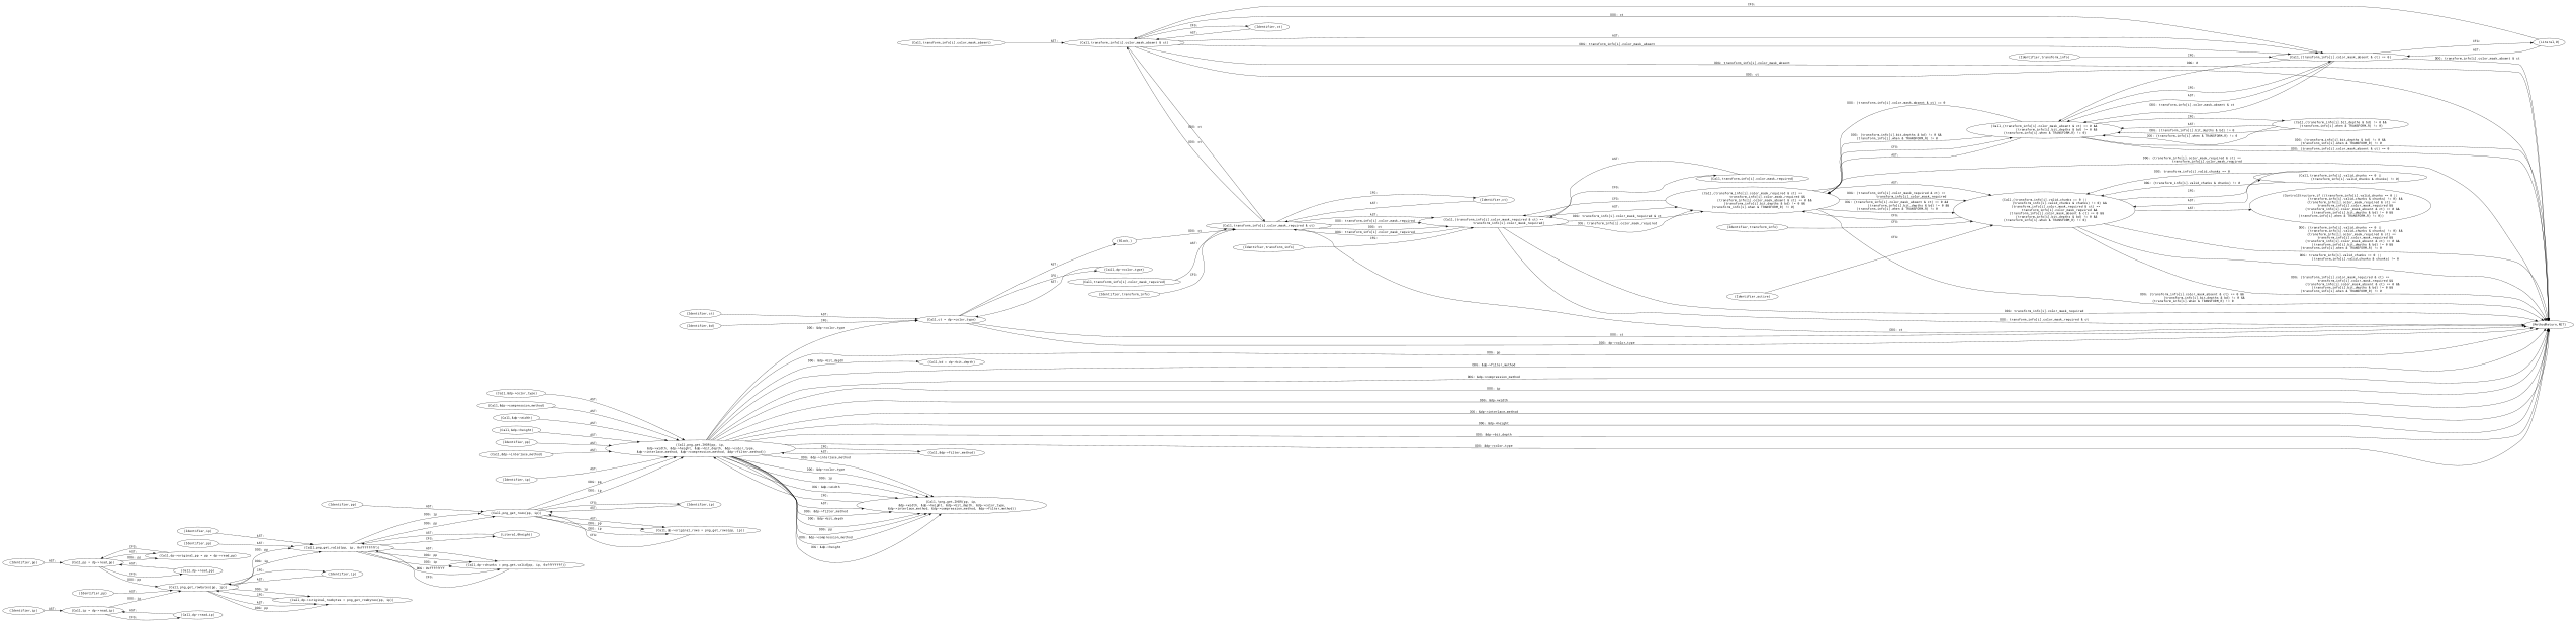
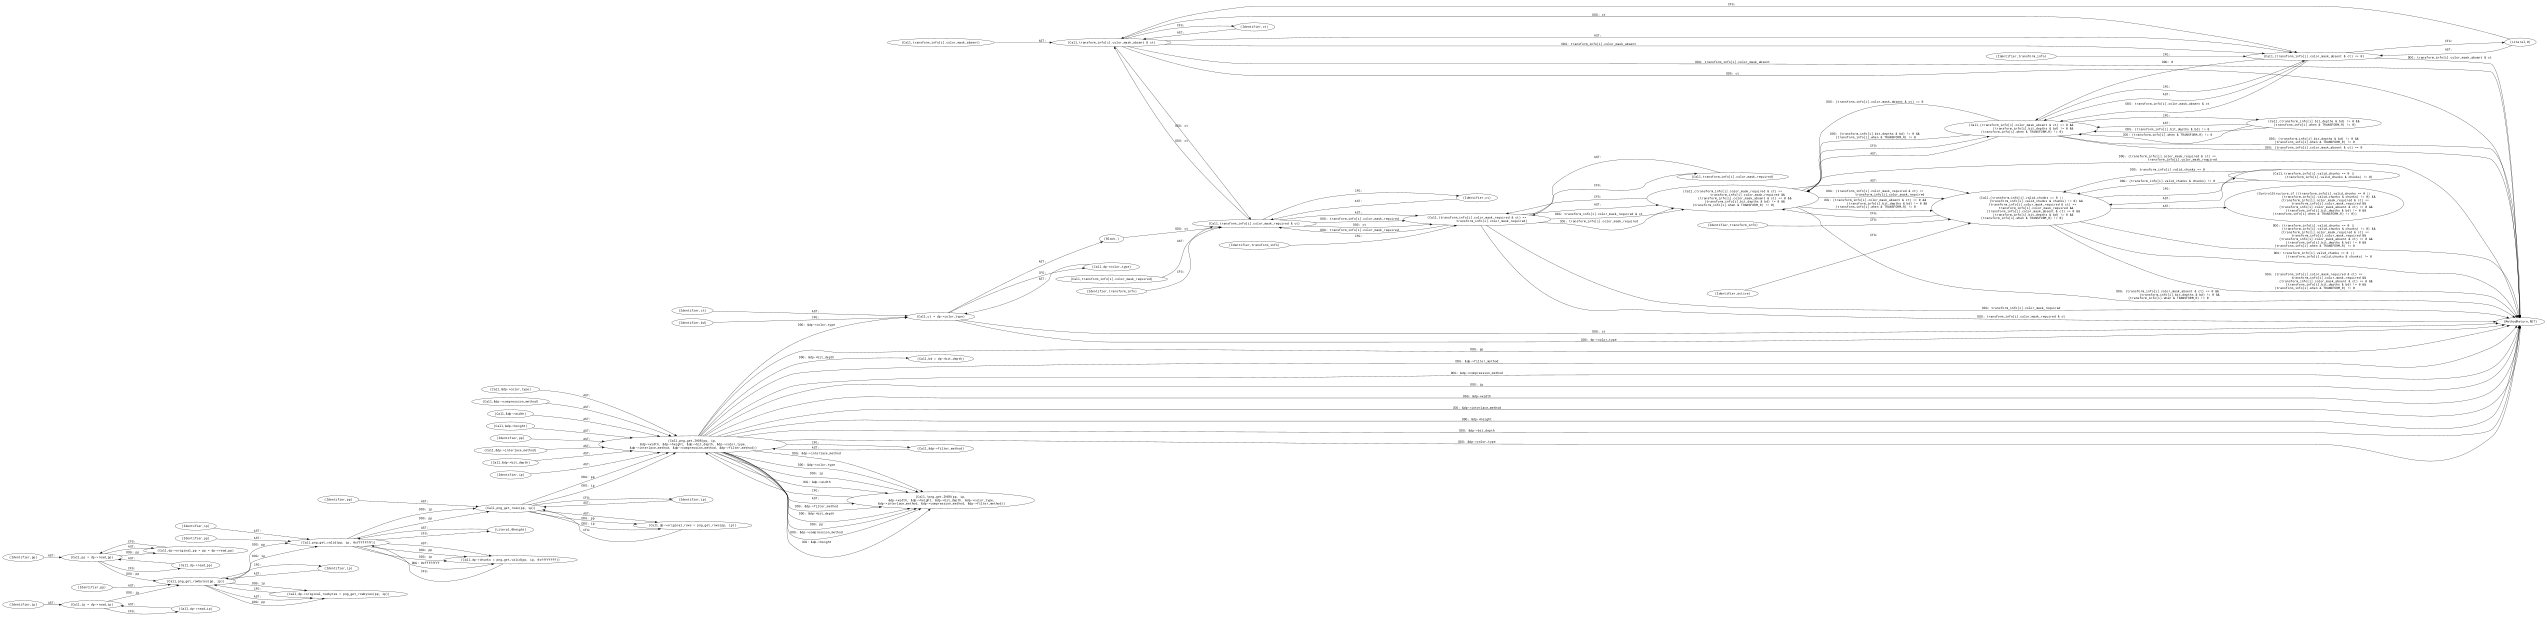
  digraph {
    fontname="Roboto Mono"
    rankdir=LR
    node [fontname="Roboto Mono"]
    edge [fontname="Roboto Mono"]
    n1 [label="(Call,transform_info[i].color_mask_absent & ct)"]
    n2 [label="(Call,transform_info[i].color_mask_required & ct)"]
    n3 [label="(Call,(transform_info[i].color_mask_absent & ct) == 0)"]
    n4 [label="(MethodReturn,RET)"]
    n5 [label="(Identifier,ct)"]
    n6 [label="(Call,(transform_info[i].color_mask_required & ct) ==\n                transform_info[i].color_mask_required)"]
    n7 [label="(Identifier,ct)"]
    n8 [label="(Call,(transform_info[i].color_mask_absent & ct) == 0 &&\n             (transform_info[i].bit_depths & bd) != 0 &&\n (transform_info[i].when & TRANSFORM_R) != 0)"]
    n9 [label="(Literal,0)"]
    n10 [label="(Call,(transform_info[i].color_mask_required & ct) ==\n                transform_info[i].color_mask_required &&\n             (transform_info[i].color_mask_absent & ct) == 0 &&\n             (transform_info[i].bit_depths & bd) != 0 &&\n (transform_info[i].when & TRANSFORM_R) != 0)"]
    n11 [label="(Call,transform_info[i].color_mask_required)"]
    n12 [label="(Call,(transform_info[i].valid_chunks == 0 ||\n                (transform_info[i].valid_chunks & chunks) != 0) &&\n            (transform_info[i].color_mask_required & ct) ==\n                transform_info[i].color_mask_required &&\n             (transform_info[i].color_mask_absent & ct) == 0 &&\n             (transform_info[i].bit_depths & bd) != 0 &&\n (transform_info[i].when & TRANSFORM_R) != 0)"]
    n13 [label="(Call,ct = dp->color_type)"]
    n14 [label="(Call,dp->color_type)"]
    n15 [label="(Block,)"]
    n16 [label="(Call,png_get_IHDR(pp, ip,\n &dp->width, &dp->height, &dp->bit_depth, &dp->color_type,\n &dp->interlace_method, &dp->compression_method, &dp->filter_method))"]
    n17 [label="(Call,&dp->filter_method)"]
    n18 [label="(Call,!png_get_IHDR(pp, ip,\n &dp->width, &dp->height, &dp->bit_depth, &dp->color_type,\n &dp->interlace_method, &dp->compression_method, &dp->filter_method))"]
    n19 [label="(Call,bd = dp->bit_depth)"]
    n20 [label="(Call,png_get_rows(pp, ip))"]
    n21 [label="(Identifier,ip)"]
    n22 [label="(Call,dp->original_rows = png_get_rows(pp, ip))"]
    n23 [label="(Call,png_get_valid(pp, ip, 0xffffffff))"]
    n24 [label="(Call,dp->chunks = png_get_valid(pp, ip, 0xffffffff))"]
    n25 [label="(Literal,0height)"]
    n26 [label="(Call,png_get_rowbytes(pp, ip))"]
    n27 [label="(Call,dp->original_rowbytes = png_get_rowbytes(pp, ip))"]
    n28 [label="(Identifier,ip)"]
    n29 [label="(Call,pp = dp->read_pp)"]
    n30 [label="(Call,dp->read_pp)"]
    n31 [label="(Call,dp->original_pp = pp = dp->read_pp)"]
    n32 [label="(Call,ip = dp->read_ip)"]
    n33 [label="(Call,dp->read_ip)"]
    n34 [label="(ControlStructure,if ((transform_info[i].valid_chunks == 0 ||\n                (transform_info[i].valid_chunks & chunks) != 0) &&\n            (transform_info[i].color_mask_required & ct) ==\n                transform_info[i].color_mask_required &&\n             (transform_info[i].color_mask_absent & ct) == 0 &&\n             (transform_info[i].bit_depths & bd) != 0 &&\n (transform_info[i].when & TRANSFORM_R) != 0))"]
    n35 [label="(Call,transform_info[i].valid_chunks == 0 ||\n                (transform_info[i].valid_chunks & chunks) != 0)"]
    n36 [label="(Call,(transform_info[i].bit_depths & bd) != 0 &&\n (transform_info[i].when & TRANSFORM_R) != 0)"]
    n37 [label="(Identifier,ip)"]
    n38 [label="(Identifier,pp)"]
    n39 [label="(Identifier,pp)"]
    n40 [label="(Call,transform_info[i].color_mask_required)"]
    n41 [label="(Identifier,transform_info)"]
    n42 [label="(Call,&dp->interlace_method)"]
+   n43 [label="(Call,&dp->bit_depth)"]
    n44 [label="(Identifier,ip)"]
    n45 [label="(Identifier,ct)"]
    n46 [label="(Identifier,ip)"]
    n47 [label="(Identifier,bd)"]
    n48 [label="(Identifier,transform_info)"]
    n49 [label="(Identifier,transform_info)"]
    n50 [label="(Identifier,pp)"]
    n51 [label="(Call,&dp->color_type)"]
    n52 [label="(Identifier,pp)"]
    n53 [label="(Call,transform_info[i].color_mask_absent)"]
    n54 [label="(Identifier,active)"]
    n55 [label="(Identifier,pp)"]
    n56 [label="(Call,&dp->compression_method)"]
    n57 [label="(Call,&dp->width)"]
    n58 [label="(Call,&dp->height)"]
    n59 [label="(Identifier,transform_info)"]
    n1 -> n2 [label="DDG: ct"]
    n1 -> n3 [label="AST: "]
    n1 -> n3 [label="DDG: transform_info[i].color_mask_absent"]
    n1 -> n3 [label="DDG: ct"]
    n1 -> n4 [label="DDG: transform_info[i].color_mask_absent"]
    n1 -> n4 [label="DDG: ct"]
    n1 -> n5 [label="CFG: "]
    n2 -> n1 [label="DDG: ct"]
-   n2 -> n4 [label="DDG: ct"]
    n2 -> n6 [label="AST: "]
    n2 -> n6 [label="DDG: transform_info[i].color_mask_required"]
    n2 -> n6 [label="DDG: ct"]
    n2 -> n7 [label="CFG: "]
    n3 -> n4 [label="DDG: transform_info[i].color_mask_absent & ct"]
    n3 -> n8 [label="AST: "]
    n3 -> n8 [label="DDG: transform_info[i].color_mask_absent & ct"]
    n3 -> n8 [label="DDG: 0"]
    n3 -> n9 [label="CFG: "]
    n5 -> n1 [label="AST: "]
    n6 -> n2 [label="DDG: transform_info[i].color_mask_required"]
    n6 -> n4 [label="DDG: transform_info[i].color_mask_required"]
    n6 -> n4 [label="DDG: transform_info[i].color_mask_required & ct"]
    n6 -> n10 [label="AST: "]
    n6 -> n10 [label="DDG: transform_info[i].color_mask_required & ct"]
    n6 -> n10 [label="DDG: transform_info[i].color_mask_required"]
    n6 -> n11 [label="CFG: "]
    n7 -> n2 [label="AST: "]
    n8 -> n3 [label="CFG: "]
    n8 -> n4 [label="DDG: (transform_info[i].bit_depths & bd) != 0 &&\n (transform_info[i].when & TRANSFORM_R) != 0"]
    n8 -> n4 [label="DDG: (transform_info[i].color_mask_absent & ct) == 0"]
    n8 -> n10 [label="AST: "]
    n8 -> n10 [label="DDG: (transform_info[i].color_mask_absent & ct) == 0"]
    n8 -> n10 [label="DDG: (transform_info[i].bit_depths & bd) != 0 &&\n (transform_info[i].when & TRANSFORM_R) != 0"]
    n8 -> n36 [label="CFG: "]
    n9 -> n1 [label="CFG: "]
    n9 -> n3 [label="AST: "]
    n10 -> n4 [label="DDG: (transform_info[i].color_mask_required & ct) ==\n                transform_info[i].color_mask_required"]
    n10 -> n4 [label="DDG: (transform_info[i].color_mask_absent & ct) == 0 &&\n             (transform_info[i].bit_depths & bd) != 0 &&\n (transform_info[i].when & TRANSFORM_R) != 0"]
    n10 -> n6 [label="CFG: "]
    n10 -> n8 [label="CFG: "]
    n10 -> n12 [label="AST: "]
    n10 -> n12 [label="DDG: (transform_info[i].color_mask_required & ct) ==\n                transform_info[i].color_mask_required"]
    n10 -> n12 [label="DDG: (transform_info[i].color_mask_absent & ct) == 0 &&\n             (transform_info[i].bit_depths & bd) != 0 &&\n (transform_info[i].when & TRANSFORM_R) != 0"]
    n11 -> n6 [label="AST: "]
    n12 -> n4 [label="DDG: (transform_info[i].valid_chunks == 0 ||\n                (transform_info[i].valid_chunks & chunks) != 0) &&\n            (transform_info[i].color_mask_required & ct) ==\n                transform_info[i].color_mask_required &&\n             (transform_info[i].color_mask_absent & ct) == 0 &&\n             (transform_info[i].bit_depths & bd) != 0 &&\n (transform_info[i].when & TRANSFORM_R) != 0"]
    n12 -> n4 [label="DDG: transform_info[i].valid_chunks == 0 ||\n                (transform_info[i].valid_chunks & chunks) != 0"]
    n12 -> n4 [label="DDG: (transform_info[i].color_mask_required & ct) ==\n                transform_info[i].color_mask_required &&\n             (transform_info[i].color_mask_absent & ct) == 0 &&\n             (transform_info[i].bit_depths & bd) != 0 &&\n (transform_info[i].when & TRANSFORM_R) != 0"]
    n12 -> n10 [label="CFG: "]
    n12 -> n34 [label="AST: "]
    n12 -> n35 [label="CFG: "]
    n13 -> n4 [label="DDG: ct"]
    n13 -> n4 [label="DDG: dp->color_type"]
    n13 -> n14 [label="CFG: "]
    n13 -> n15 [label="AST: "]
    n14 -> n13 [label="AST: "]
    n15 -> n2 [label="DDG: ct"]
    n16 -> n4 [label="DDG: ip"]
    n16 -> n4 [label="DDG: &dp->width"]
    n16 -> n4 [label="DDG: &dp->interlace_method"]
    n16 -> n4 [label="DDG: &dp->height"]
    n16 -> n4 [label="DDG: &dp->bit_depth"]
    n16 -> n4 [label="DDG: &dp->color_type"]
    n16 -> n4 [label="DDG: pp"]
    n16 -> n4 [label="DDG: &dp->filter_method"]
    n16 -> n4 [label="DDG: &dp->compression_method"]
    n16 -> n13 [label="DDG: &dp->color_type"]
    n16 -> n17 [label="CFG: "]
    n16 -> n18 [label="AST: "]
    n16 -> n18 [label="DDG: &dp->filter_method"]
    n16 -> n18 [label="DDG: &dp->bit_depth"]
    n16 -> n18 [label="DDG: pp"]
    n16 -> n18 [label="DDG: &dp->compression_method"]
    n16 -> n18 [label="DDG: &dp->height"]
    n16 -> n18 [label="DDG: &dp->interlace_method"]
    n16 -> n18 [label="DDG: &dp->color_type"]
    n16 -> n18 [label="DDG: ip"]
    n16 -> n18 [label="DDG: &dp->width"]
    n16 -> n19 [label="DDG: &dp->bit_depth"]
    n17 -> n16 [label="AST: "]
    n18 -> n16 [label="CFG: "]
    n20 -> n16 [label="DDG: pp"]
    n20 -> n16 [label="DDG: ip"]
    n20 -> n21 [label="CFG: "]
    n20 -> n22 [label="AST: "]
    n20 -> n22 [label="DDG: pp"]
    n20 -> n22 [label="DDG: ip"]
    n21 -> n20 [label="AST: "]
    n22 -> n20 [label="CFG: "]
    n23 -> n20 [label="DDG: pp"]
    n23 -> n20 [label="DDG: ip"]
    n23 -> n24 [label="AST: "]
    n23 -> n24 [label="DDG: pp"]
    n23 -> n24 [label="DDG: ip"]
    n23 -> n24 [label="DDG: 0xffffffff"]
    n23 -> n25 [label="CFG: "]
    n24 -> n23 [label="CFG: "]
    n25 -> n23 [label="AST: "]
    n26 -> n23 [label="DDG: pp"]
    n26 -> n23 [label="DDG: ip"]
    n26 -> n27 [label="AST: "]
    n26 -> n27 [label="DDG: pp"]
    n26 -> n27 [label="DDG: ip"]
    n26 -> n28 [label="CFG: "]
    n27 -> n26 [label="CFG: "]
    n28 -> n26 [label="AST: "]
    n29 -> n26 [label="DDG: pp"]
    n29 -> n30 [label="CFG: "]
    n29 -> n31 [label="AST: "]
    n29 -> n31 [label="DDG: pp"]
    n30 -> n29 [label="AST: "]
    n31 -> n29 [label="CFG: "]
    n32 -> n26 [label="DDG: ip"]
    n32 -> n33 [label="CFG: "]
    n33 -> n32 [label="AST: "]
    n35 -> n12 [label="AST: "]
    n35 -> n12 [label="DDG: transform_info[i].valid_chunks == 0"]
    n35 -> n12 [label="DDG: (transform_info[i].valid_chunks & chunks) != 0"]
    n36 -> n8 [label="AST: "]
    n36 -> n8 [label="DDG: (transform_info[i].bit_depths & bd) != 0"]
    n36 -> n8 [label="DDG: (transform_info[i].when & TRANSFORM_R) != 0"]
    n37 -> n32 [label="AST: "]
    n38 -> n20 [label="AST: "]
    n39 -> n16 [label="AST: "]
    n40 -> n2 [label="AST: "]
    n41 -> n12 [label="CFG: "]
    n42 -> n16 [label="AST: "]
+   n43 -> n16 [label="AST: "]
    n44 -> n23 [label="AST: "]
    n45 -> n13 [label="AST: "]
    n46 -> n16 [label="AST: "]
    n47 -> n13 [label="CFG: "]
    n48 -> n6 [label="CFG: "]
    n49 -> n2 [label="CFG: "]
    n50 -> n23 [label="AST: "]
    n51 -> n16 [label="AST: "]
    n52 -> n29 [label="AST: "]
    n53 -> n1 [label="AST: "]
    n54 -> n12 [label="CFG: "]
    n55 -> n26 [label="AST: "]
    n56 -> n16 [label="AST: "]
    n57 -> n16 [label="AST: "]
    n58 -> n16 [label="AST: "]
    n59 -> n3 [label="CFG: "]
  }
